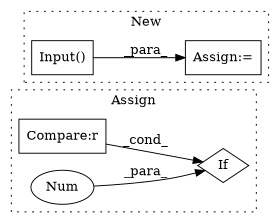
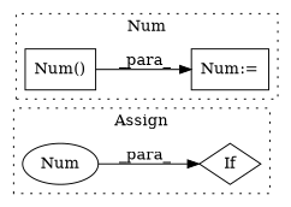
  digraph {
    rankdir=LR
    node [l=3 shape=box]
    n1 [a=96 label=If s=3679 shape=diamond]
-   n2 [a=40 l=18 label="Compare:r" s=3682]
    n3 [a=76 l=1 label=Num s=3699 shape=ellipse]
-   n4 [a=75 l=106 label="Input()" s=4364]
-   n5 [a=68 label="Assign:=" s=4361]
+   n4 [a=75 l=106 label="Num()" s=4364]
+   n5 [a=68 label="Num:=" s=4361]
    subgraph cluster_1 {
      label=Assign
      style=dotted
      n1
-     n2
      n3
    }
    subgraph cluster_2 {
-     label=New
+     label=Num
      style=dotted
      n4
      n5
    }
-   n2 -> n1 [label=_cond_]
    n3 -> n1 [label=_para_]
    n4 -> n5 [label=_para_]
  }
